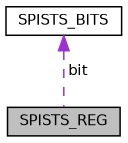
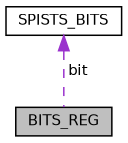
  digraph {
    node [color=black fontname=Helvetica fontsize=10 shape=record style=filled]
-   n1 [fillcolor=grey75 fontcolor=black height=0.2 label=SPISTS_REG width=0.4]
+   n1 [fillcolor=grey75 fontcolor=black height=0.2 label=BITS_REG width=0.4]
    n2 [fillcolor=white height=0.2 label=SPISTS_BITS width=0.4]
    n2 -> n1 [color=darkorchid3 dir=back fontname=Helvetica fontsize=10 label=" bit" labelfontname=Helvetica labelfontsize=10 style=dashed]
  }
